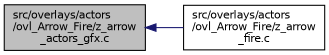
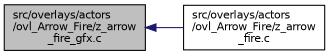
  digraph {
    rankdir=LR
    node [color=black fontname=Helvetica fontsize=10 shape=record style=filled]
-   n1 [fillcolor=grey75 fontcolor=black height=0.2 label="src/overlays/actors\l/ovl_Arrow_Fire/z_arrow\l_actors_gfx.c" width=0.4]
+   n1 [fillcolor=grey75 fontcolor=black height=0.2 label="src/overlays/actors\l/ovl_Arrow_Fire/z_arrow\l_fire_gfx.c" width=0.4]
    n2 [fillcolor=white height=0.2 label="src/overlays/actors\l/ovl_Arrow_Fire/z_arrow\l_fire.c" width=0.4]
    n1 -> n2 [color=midnightblue dir=back fontname=Helvetica fontsize=10 labelfontname=Helvetica labelfontsize=10 style=solid]
  }
